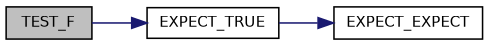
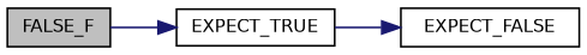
  digraph {
    fontname="DejaVu Sans"
    rankdir=LR
    node [color=black fillcolor=white fontname="DejaVu Sans" fontsize=10 shape=record style=filled]
    edge [color=midnightblue fontname="DejaVu Sans" fontsize=10 labelfontname=Helvetica labelfontsize=10 style=solid]
-   n1 [fillcolor=grey75 fontcolor=black height=0.2 label=TEST_F width=0.4]
+   n1 [fillcolor=grey75 fontcolor=black height=0.2 label=FALSE_F width=0.4]
    n2 [height=0.2 label=EXPECT_TRUE width=0.4]
-   n3 [height=0.2 label=EXPECT_EXPECT width=0.4]
+   n3 [height=0.2 label=EXPECT_FALSE width=0.4]
    n1 -> n2
    n2 -> n3
  }
